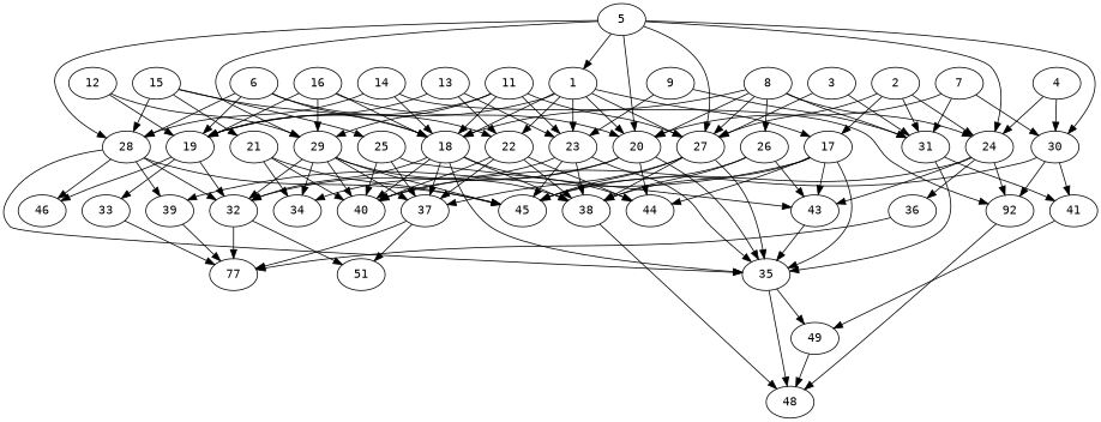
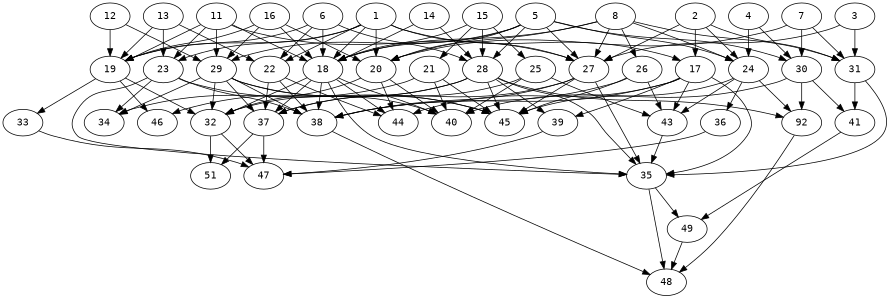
  digraph {
    fontname="DejaVu Sans Mono"
    node [alpha=0.19 fontname="DejaVu Sans Mono"]
    edge [fontname="DejaVu Sans Mono"]
    1 [expect_size=8437760]
    17 [alpha=0.12 expect_size=20849664]
    18 [alpha=0.02 expect_size=26393600]
    19 [alpha=0.15 expect_size=25159680]
    20 [alpha=0.20 expect_size=7514112]
    22 [alpha=0.08 expect_size=6896640]
    23 [alpha=0.17 expect_size=22664192]
    27 [alpha=0.10 expect_size=9097216]
    35 [alpha=0.02 expect_size=7113728]
    38 [alpha=0.14 expect_size=23882752]
    39 [alpha=0.15 expect_size=20560896]
    43 [alpha=0.01 expect_size=13665280]
    44 [alpha=0.01 expect_size=46747648]
    32 [alpha=0.14 expect_size=43239424]
    37 [alpha=0.02 expect_size=46971904]
    40 [alpha=0.16 expect_size=13758464]
    33 [alpha=0.14 expect_size=15139840]
    46 [alpha=0.09 expect_size=37334016]
    34 [alpha=0.14 expect_size=9132032]
    45 [alpha=0.06 expect_size=32075776]
    48 [alpha=0.11 expect_size=38991872]
    49 [alpha=0.06 expect_size=24963072]
-   47 [alpha=0.13 expect_size=34436096 label=77]
+   47 [alpha=0.13 expect_size=34436096]
    n24 [alpha=0.11 expect_size=12270592 label=51]
    2 [alpha=0.17 expect_size=46473216]
    24 [expect_size=20439040]
    31 [alpha=0.03 expect_size=31225856]
    36 [expect_size=11832320]
    n29 [alpha=0.08 expect_size=28247040 label=92]
    41 [alpha=0.02 expect_size=21906432]
    3 [alpha=0.10 expect_size=20260864]
    4 [alpha=0.09 expect_size=34325504]
    30 [alpha=0.03 expect_size=32240640]
    5 [expect_size=7989248]
    28 [expect_size=37544960]
    29 [alpha=0.17 expect_size=43088896]
    6 [expect_size=28926976]
    7 [alpha=0.02 expect_size=10963968]
    8 [expect_size=36054016]
    26 [alpha=0.15 expect_size=48168960]
-   9 [alpha=0.13 expect_size=29178880]
    11 [alpha=0.17 expect_size=35668992]
    12 [alpha=0.07 expect_size=33313792]
    13 [expect_size=26643456]
    14 [alpha=0.18 expect_size=51382272]
    15 [alpha=0.13 expect_size=25739264]
    21 [alpha=0.05 expect_size=14452736]
    25 [alpha=0.02 expect_size=16330752]
    16 [alpha=0.03 expect_size=24344576]
    1 -> 17
    1 -> 18
    1 -> 19
    1 -> 20
    1 -> 22
    1 -> 23
    1 -> 27
    17 -> 35
    17 -> 38
    17 -> 39
    17 -> 43
    17 -> 44
    18 -> 35
    18 -> 38
    18 -> 44
    18 -> 32
    18 -> 37
    18 -> 40
    19 -> 32
    19 -> 33
    19 -> 46
-   20 -> 35
    20 -> 44
    20 -> 32
    20 -> 40
    22 -> 38
    22 -> 44
    22 -> 37
-   22 -> 40
    23 -> 35
    23 -> 38
    23 -> 34
    23 -> 45
    27 -> 35
    27 -> 38
    27 -> 37
    27 -> 45
    35 -> 48
    35 -> 49
    38 -> 48
    39 -> 47
    43 -> 35
    32 -> 47
    32 -> n24
    37 -> 47
    37 -> n24
    33 -> 47
    49 -> 48
    2 -> 17
    2 -> 27
    2 -> 24
    2 -> 31
    24 -> 43
    24 -> 45
    24 -> 36
    24 -> n29
    31 -> 35
    31 -> 41
    36 -> 47
    n29 -> 48
    41 -> 49
    3 -> 27
    3 -> 31
    4 -> 24
    4 -> 30
    30 -> 40
    30 -> n29
    30 -> 41
-   5 -> 1
+   5 -> 18
    5 -> 20
    5 -> 27
    5 -> 24
    5 -> 30
    5 -> 28
    5 -> 29
    28 -> 35
    28 -> 39
    28 -> 32
    28 -> 46
    28 -> 45
-   14 -> n29
+   28 -> n29
    29 -> 38
    29 -> 32
    29 -> 37
    29 -> 40
    29 -> 34
    29 -> 45
    6 -> 18
    6 -> 19
    6 -> 22
    6 -> 28
    7 -> 20
    7 -> 31
    7 -> 30
    8 -> 18
    8 -> 20
    8 -> 27
    8 -> 24
    8 -> 31
    8 -> 26
    26 -> 38
    26 -> 43
    26 -> 45
-   9 -> 23
-   9 -> 31
    11 -> 18
    11 -> 19
    11 -> 23
    11 -> 27
    11 -> 29
    12 -> 19
    12 -> 29
    13 -> 19
    13 -> 22
    13 -> 23
    14 -> 18
    14 -> 28
    15 -> 18
    15 -> 28
    15 -> 21
    15 -> 25
    21 -> 40
    21 -> 34
    21 -> 45
    25 -> 43
    25 -> 37
    25 -> 40
    16 -> 18
    16 -> 19
    16 -> 20
    16 -> 29
  }
